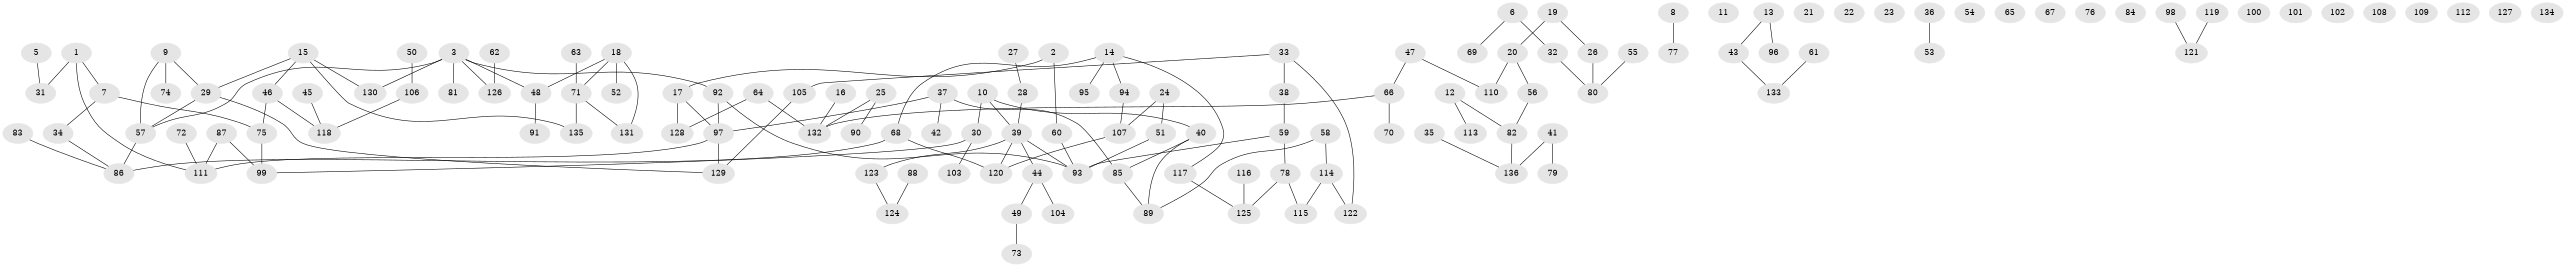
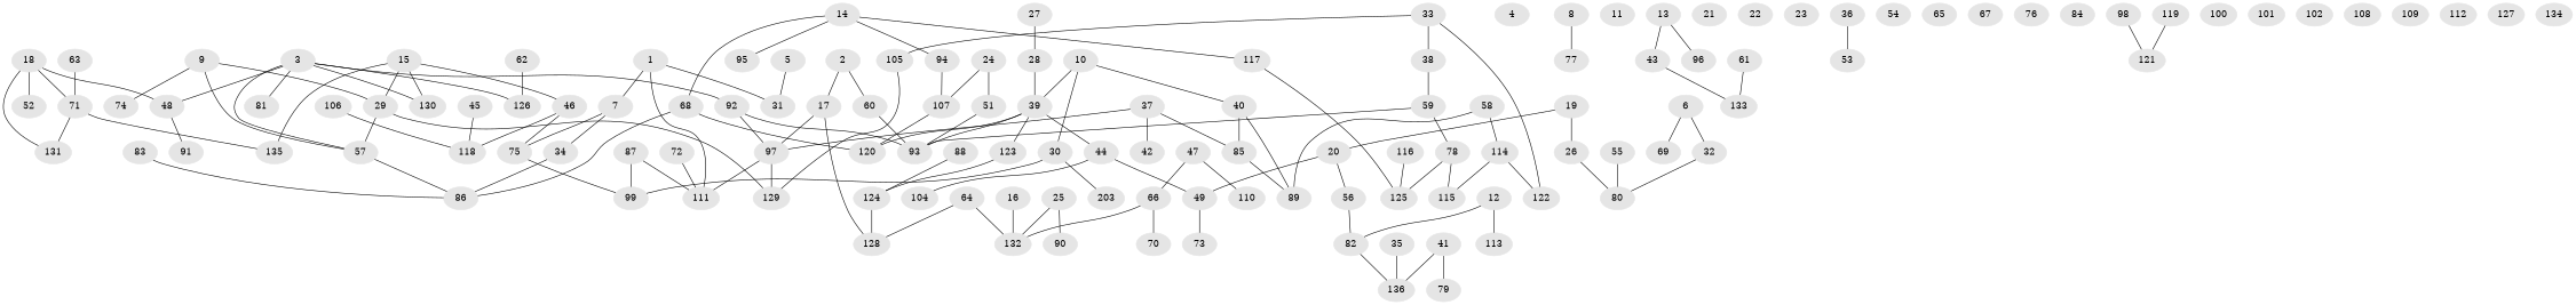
  graph {
    node [color=gray90 style=filled]
    1
    7
    31
    111
    34
    75
    2
    17
    60
    97
    128
    93
    3
    48
    57
    81
    92
    126
    130
    91
    86
+   4
    5
    6
    32
    69
    80
    99
    8
    77
    9
    29
    74
    129
    10
    30
    39
    40
-   103
+   103 [label=203]
    44
    120
    123
    85
    89
    11
    12
    82
    113
    136
    13
    43
    96
    133
    14
    68
    94
    95
    117
    107
    125
    15
    46
    135
    118
    16
    132
    18
    52
    71
    131
    19
    20
    26
    49
    56
    73
    21
    22
    23
    24
    51
    25
    90
    27
    28
    33
    38
    105
    122
    59
    35
    36
    53
    37
    42
    78
    104
    124
    41
    79
    45
    47
    66
    110
    70
-   50
    106
    54
    55
    58
    114
    115
    61
    62
    63
    64
    65
    67
    72
    76
    83
    84
    87
    88
    98
    121
    100
    101
    102
    108
    109
    112
    116
    119
    127
    134
    1 -- 7
    1 -- 31
    1 -- 111
    7 -- 34
    7 -- 75
    34 -- 86
    75 -- 99
    2 -- 17
    2 -- 60
    17 -- 97
    17 -- 128
    60 -- 93
    97 -- 111
    97 -- 129
    3 -- 48
    3 -- 57
    3 -- 81
    3 -- 92
    3 -- 126
    3 -- 130
    48 -- 91
    57 -- 86
    92 -- 97
    92 -- 93
    5 -- 31
    6 -- 32
    6 -- 69
    32 -- 80
    8 -- 77
    9 -- 57
    9 -- 29
    9 -- 74
    29 -- 57
    29 -- 129
    10 -- 30
    10 -- 39
    10 -- 40
    30 -- 99
    30 -- 103
    39 -- 93
    39 -- 44
    39 -- 120
    39 -- 123
    40 -- 85
    40 -- 89
    44 -- 49
    44 -- 104
    123 -- 124
    85 -- 89
    12 -- 82
    12 -- 113
    82 -- 136
    13 -- 43
    13 -- 96
    43 -- 133
    14 -- 68
    14 -- 94
    14 -- 95
    14 -- 117
    68 -- 86
    68 -- 120
    94 -- 107
    117 -- 125
    107 -- 120
    15 -- 130
    15 -- 29
    15 -- 46
    15 -- 135
    46 -- 75
    46 -- 118
    16 -- 132
    18 -- 48
    18 -- 52
    18 -- 71
    18 -- 131
    71 -- 135
    71 -- 131
    19 -- 20
    19 -- 26
-   20 -- 110
+   20 -- 49
    20 -- 56
    26 -- 80
    49 -- 73
    56 -- 82
    24 -- 107
    24 -- 51
    51 -- 93
    25 -- 132
    25 -- 90
    27 -- 28
    28 -- 39
    33 -- 38
    33 -- 105
    33 -- 122
    38 -- 59
    105 -- 129
    59 -- 93
    59 -- 78
    35 -- 136
    36 -- 53
    37 -- 97
    37 -- 85
    37 -- 42
    78 -- 125
    78 -- 115
+   124 -- 128
    41 -- 136
    41 -- 79
    45 -- 118
    47 -- 66
    47 -- 110
    66 -- 132
    66 -- 70
-   50 -- 106
    106 -- 118
    55 -- 80
    58 -- 89
    58 -- 114
    114 -- 122
    114 -- 115
    61 -- 133
    62 -- 126
    63 -- 71
    64 -- 128
    64 -- 132
    72 -- 111
    83 -- 86
    87 -- 111
    87 -- 99
    88 -- 124
    98 -- 121
    116 -- 125
    119 -- 121
  }
